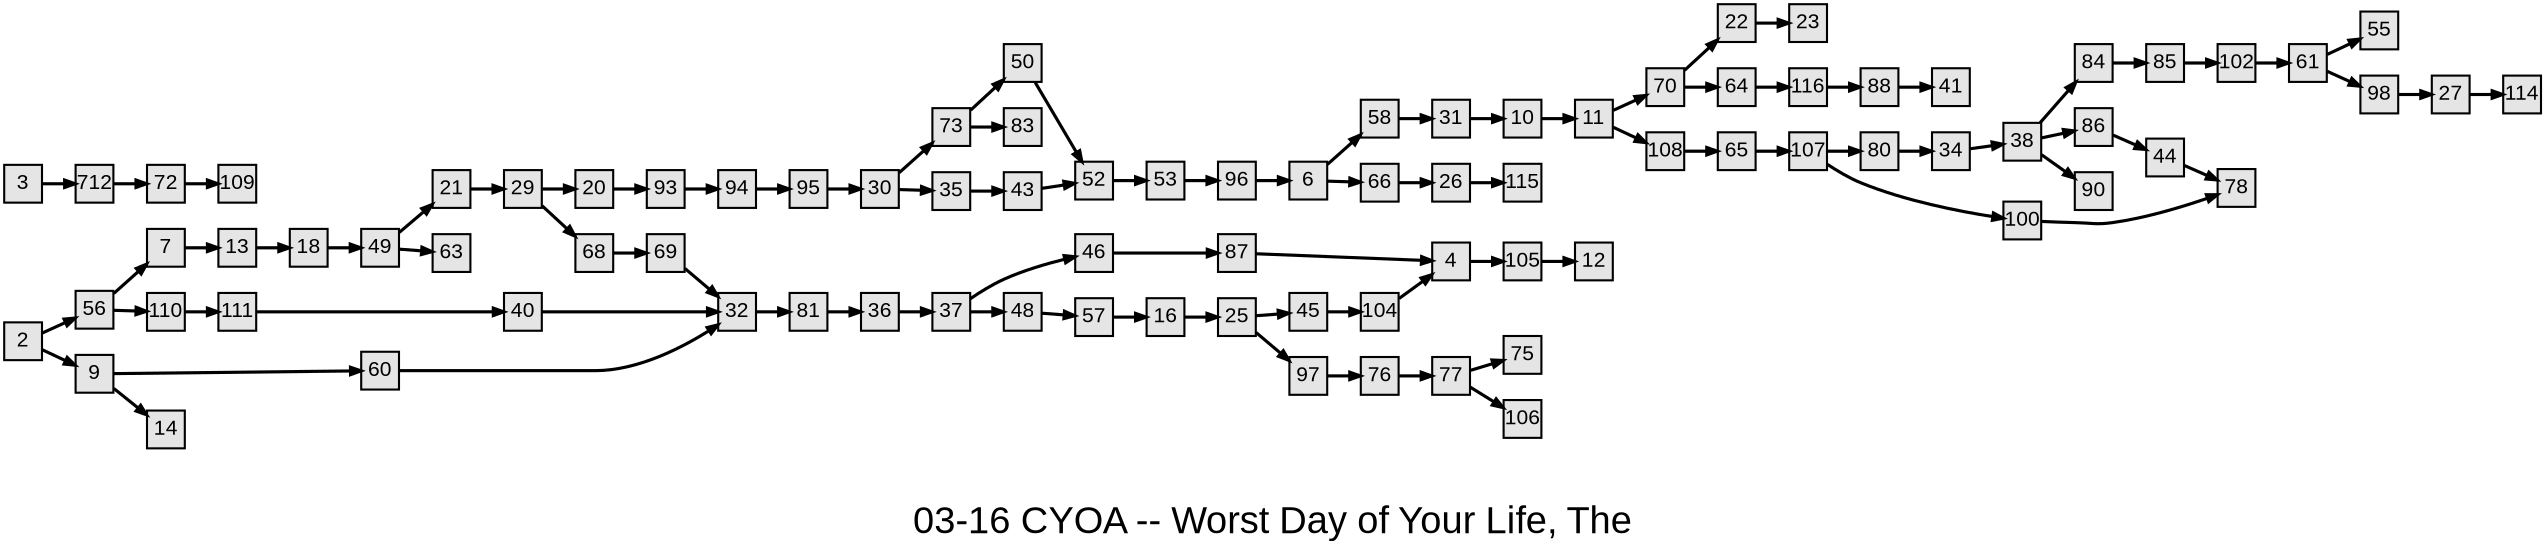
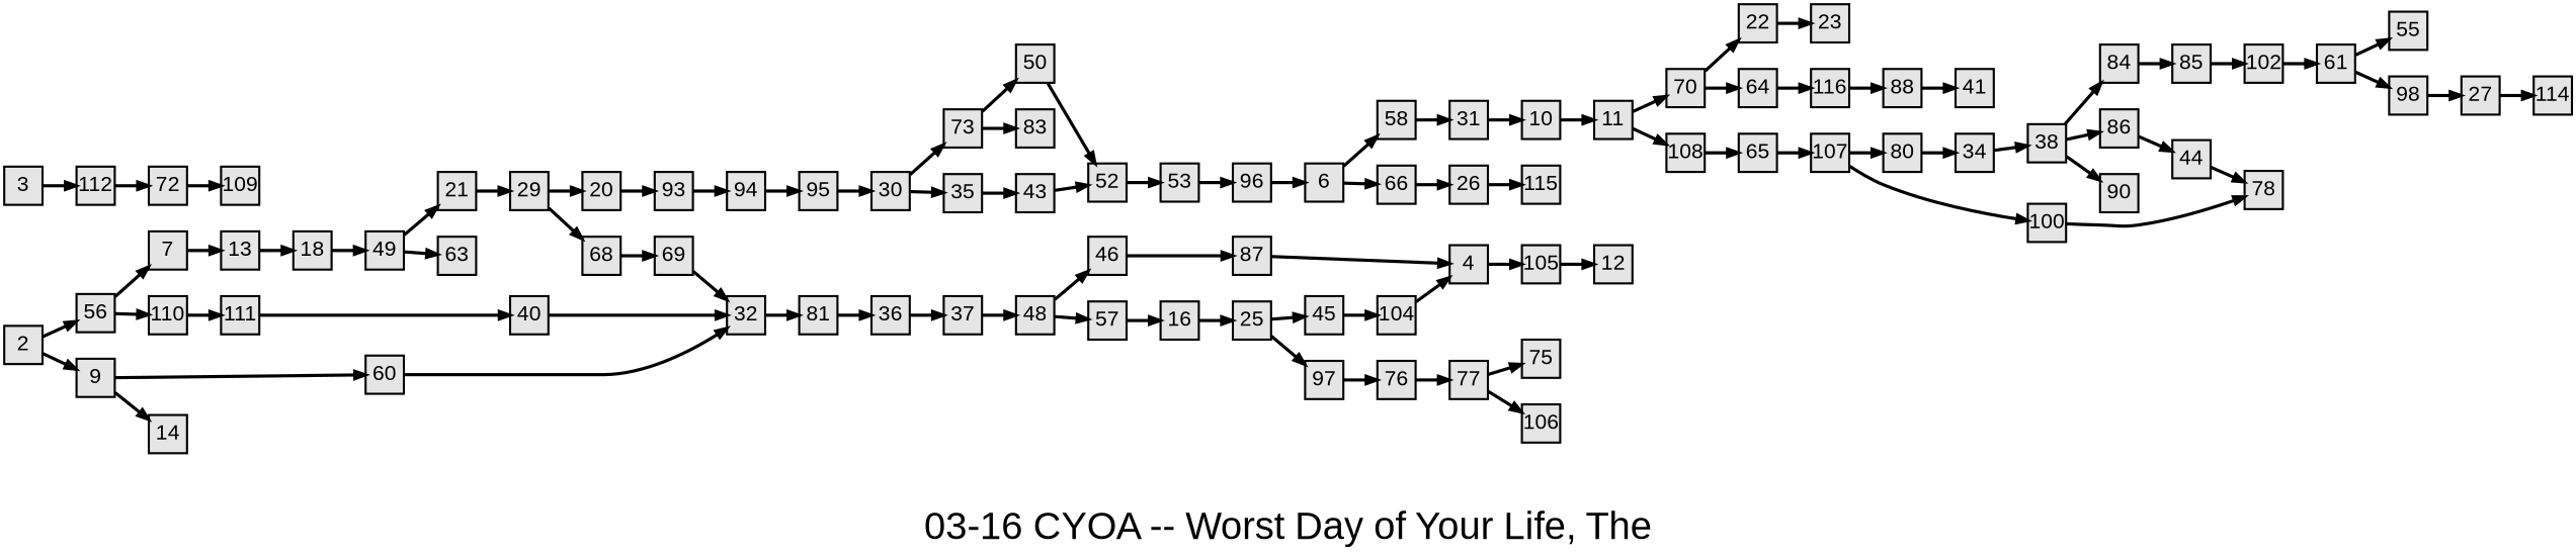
  digraph {
    fontname="Liberation Sans"
    fontsize=36
    label="03-16 CYOA -- Worst Day of Your Life, The"
    nodesep=0.35
    ordering=out
    rankdir=LR
    ranksep=0.45
    node [fillcolor=grey90 fixedsize=true fontname="Liberation Sans" fontsize=20 labelfloat=true margin="0,0" penwidth=2 regular=true shape=rect style=filled]
    edge [fontname="Liberation Sans" fontsize=12 labelfloat=true penwidth=3]
    2
    56
    9
    7
    110
    60
    14
    13
    111
    32
    3
-   112 [label=712]
+   112
    72
    109
    4
    105
    12
    6
    58
    66
    31
    26
    10
    115
    18
    49
    81
    11
    70
    108
    22
    64
    65
    23
    116
    107
    21
    63
    16
    25
    45
    97
    104
    76
    29
    20
    93
    94
    95
    68
    69
    88
    41
    77
    27
    114
    30
    73
    35
    50
    83
    43
    52
    36
    37
    34
    38
    84
    86
    90
    85
    44
    53
    46
    48
    87
    57
    102
    78
    40
    96
    61
    55
    98
    80
    100
    75
    106
    2 -> 56
    2 -> 9
    56 -> 7
    56 -> 110
    9 -> 60
    9 -> 14
    7 -> 13
    110 -> 111
    60 -> 32
    13 -> 18
    111 -> 40
    32 -> 81
    3 -> 112
    112 -> 72
    72 -> 109
    4 -> 105
    105 -> 12
    6 -> 58
    6 -> 66
    58 -> 31
    66 -> 26
    31 -> 10
    26 -> 115
    10 -> 11
    18 -> 49
    49 -> 21
    49 -> 63
    81 -> 36
    11 -> 70
    11 -> 108
    70 -> 22
    70 -> 64
    108 -> 65
    22 -> 23
    64 -> 116
    65 -> 107
    116 -> 88
    107 -> 80
    107 -> 100
    21 -> 29
    16 -> 25
    25 -> 45
    25 -> 97
    45 -> 104
    97 -> 76
    104 -> 4
    76 -> 77
    29 -> 20
    29 -> 68
    20 -> 93
    93 -> 94
    94 -> 95
    95 -> 30
    68 -> 69
    69 -> 32
    88 -> 41
    77 -> 75
    77 -> 106
    27 -> 114
    30 -> 73
    30 -> 35
    73 -> 50
    73 -> 83
    35 -> 43
    50 -> 52
    43 -> 52
    52 -> 53
    36 -> 37
-   37 -> 46
+   48 -> 46
    37 -> 48
    34 -> 38
    38 -> 84
    38 -> 86
    38 -> 90
    84 -> 85
    86 -> 44
    85 -> 102
    44 -> 78
    53 -> 96
    46 -> 87
    48 -> 57
    87 -> 4
    57 -> 16
    102 -> 61
    40 -> 32
    96 -> 6
    61 -> 55
    61 -> 98
    98 -> 27
    80 -> 34
    100 -> 78
  }
